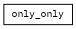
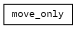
  digraph {
    rankdir=LR
    fontname="IBM Plex Mono"
-   n1 [color=black fillcolor=white fontname="IBM Plex Mono" fontsize=10 height=0.2 label=only_only shape=record style=filled width=0.4]
+   n1 [color=black fillcolor=white fontname="IBM Plex Mono" fontsize=10 height=0.2 label=move_only shape=record style=filled width=0.4]
  }
